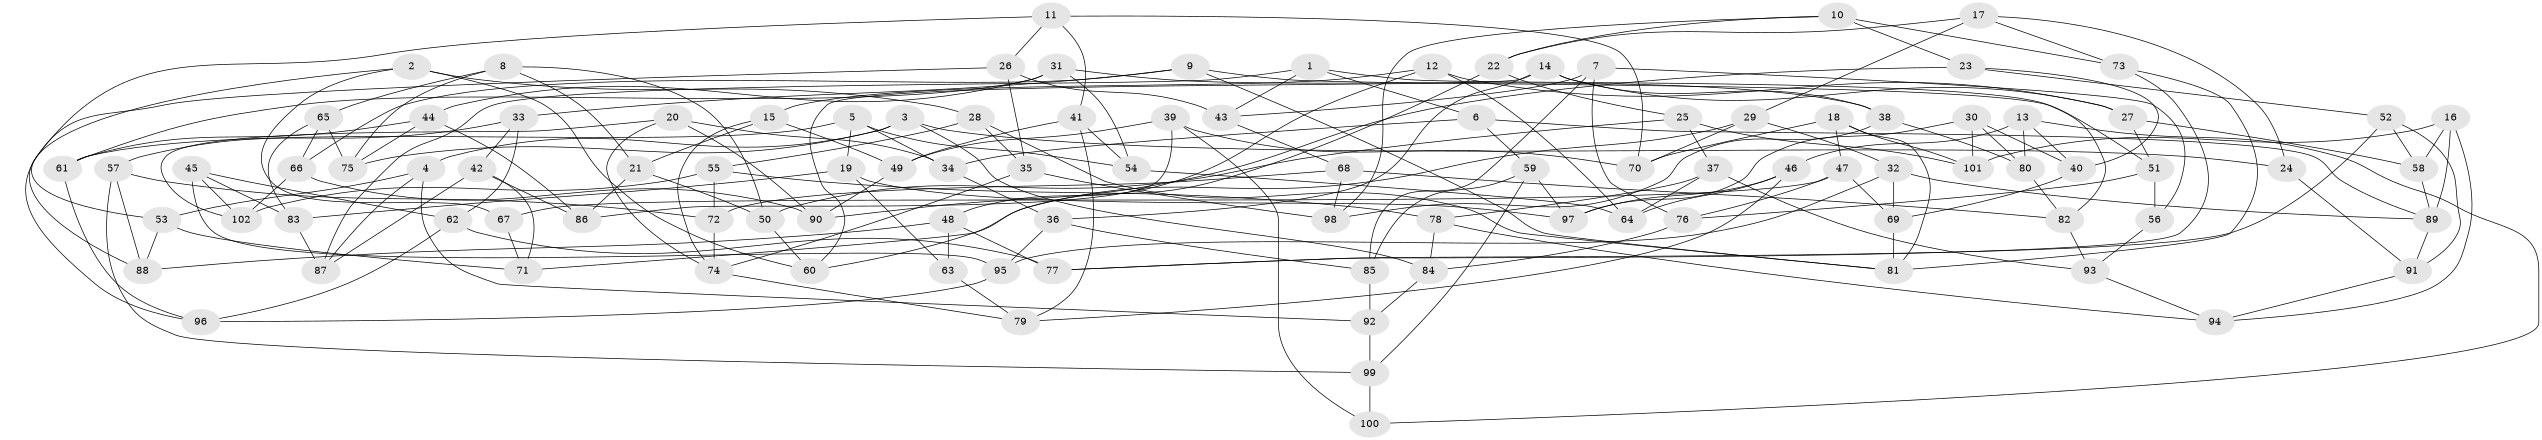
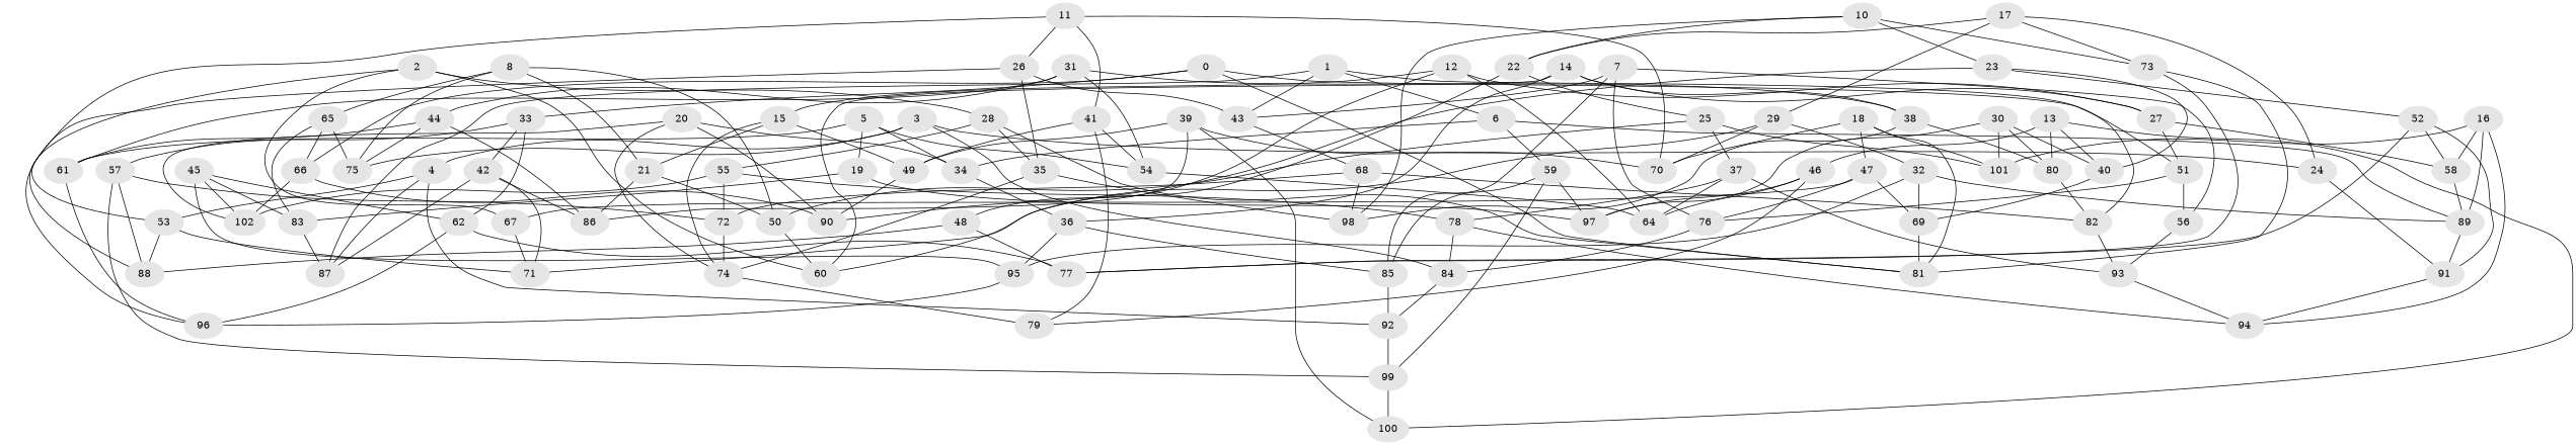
  graph {
    node [color=gray90 style=filled]
    1
    6
    43
    82
    87
    34
    59
    89
    68
    93
    2
    28
    60
    67
    88
    81
    35
    55
    71
    3
    4
    24
    75
    84
    53
    92
    91
    99
    5
    19
    54
    61
-   63
    83
    97
    36
    64
    96
    85
    7
    56
    76
    8
    21
    50
    65
    86
    66
-   9
+   9 [label=0]
    33
    51
    42
    57
    62
    90
    102
    10
    22
    23
    73
    98
    25
    40
    52
    77
    11
    26
    41
    70
    49
    79
    12
    15
    27
    48
    74
    58
    13
    46
    80
    100
    69
    14
    38
    95
    16
    94
    101
    17
    29
    32
    18
    47
    20
    37
    78
    72
    30
    31
    44
    39
    45
    1 -- 6
    1 -- 43
    1 -- 82
    1 -- 87
    6 -- 34
    6 -- 59
    6 -- 89
    43 -- 68
    82 -- 93
    34 -- 36
    59 -- 99
    59 -- 97
    59 -- 85
    89 -- 91
    68 -- 82
    68 -- 98
    68 -- 72
    93 -- 94
    2 -- 28
    2 -- 60
    2 -- 67
    2 -- 88
    28 -- 81
    28 -- 35
    28 -- 55
    67 -- 71
    35 -- 98
    35 -- 74
    55 -- 102
    55 -- 78
    55 -- 72
    3 -- 4
    3 -- 24
    3 -- 75
    3 -- 84
    4 -- 87
    4 -- 53
    4 -- 92
    24 -- 91
    84 -- 92
    53 -- 88
    53 -- 71
    92 -- 99
    91 -- 94
    99 -- 100
    5 -- 34
    5 -- 19
    5 -- 54
    5 -- 61
-   19 -- 63
    19 -- 83
    19 -- 97
    54 -- 64
    61 -- 96
-   63 -- 79
    83 -- 87
    36 -- 85
    36 -- 95
    85 -- 92
    7 -- 43
    7 -- 85
    7 -- 56
    7 -- 76
    56 -- 93
    76 -- 84
    8 -- 75
    8 -- 21
    8 -- 50
    8 -- 65
    21 -- 50
    21 -- 86
    50 -- 60
    65 -- 75
    65 -- 83
    65 -- 66
    66 -- 90
    66 -- 102
    9 -- 81
    9 -- 66
    9 -- 33
    9 -- 51
    33 -- 42
    33 -- 57
    33 -- 62
    51 -- 56
    51 -- 76
    42 -- 87
    42 -- 71
    42 -- 86
    57 -- 88
    57 -- 99
    57 -- 72
    62 -- 96
    62 -- 77
    10 -- 22
    10 -- 23
    10 -- 73
    10 -- 98
    22 -- 60
    22 -- 25
    23 -- 90
    23 -- 40
    23 -- 52
    73 -- 81
    73 -- 77
    25 -- 50
    25 -- 101
    25 -- 37
    40 -- 69
    52 -- 91
    52 -- 77
    52 -- 58
    11 -- 53
    11 -- 26
    11 -- 41
    11 -- 70
    26 -- 43
    26 -- 35
    26 -- 96
    41 -- 54
    41 -- 49
    41 -- 79
    49 -- 90
    12 -- 64
    12 -- 15
    12 -- 27
    12 -- 48
    15 -- 21
    15 -- 49
    15 -- 74
    27 -- 51
    27 -- 58
    48 -- 88
-   48 -- 63
    48 -- 77
    74 -- 79
    58 -- 89
    13 -- 40
    13 -- 46
    13 -- 80
    13 -- 100
    46 -- 97
    46 -- 64
    46 -- 79
    80 -- 82
    69 -- 81
    14 -- 60
    14 -- 36
    14 -- 27
    14 -- 38
    38 -- 98
    38 -- 80
    95 -- 96
    16 -- 89
    16 -- 58
    16 -- 94
    16 -- 101
    17 -- 24
    17 -- 22
    17 -- 73
    17 -- 29
    29 -- 71
    29 -- 70
    29 -- 32
    32 -- 89
    32 -- 69
    32 -- 95
    18 -- 81
    18 -- 70
    18 -- 101
    18 -- 47
    47 -- 67
    47 -- 76
    47 -- 69
    20 -- 34
    20 -- 90
    20 -- 102
    20 -- 74
    37 -- 93
    37 -- 64
    37 -- 78
    78 -- 84
    78 -- 94
    72 -- 74
    30 -- 97
    30 -- 40
    30 -- 80
    30 -- 101
    31 -- 54
    31 -- 61
    31 -- 38
    31 -- 44
    44 -- 75
    44 -- 61
    44 -- 86
    39 -- 86
    39 -- 70
    39 -- 49
    39 -- 100
    45 -- 83
    45 -- 62
    45 -- 102
    45 -- 95
  }
